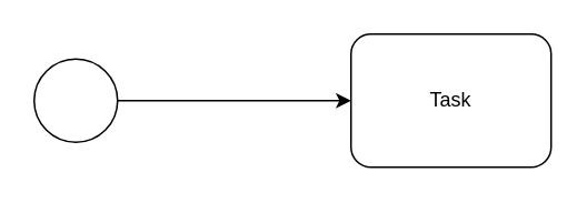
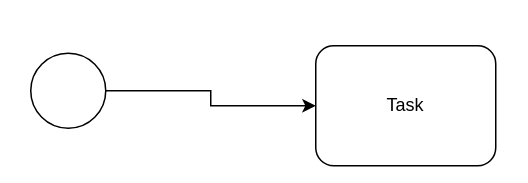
  <mxCell id="0" />
  <mxCell id="1" parent="0" />
  <mxCell id="2" style="edgeStyle=orthogonalEdgeStyle;rounded=0;orthogonalLoop=1;jettySize=auto;html=1;entryX=0;entryY=0.5;entryDx=0;entryDy=0;" edge="1" parent="1" source="3" target="4"><mxGeometry relative="1" as="geometry" /></mxCell>
  <mxCell id="3" value="" style="shape=mxgraph.bpmn.shape;html=1;verticalLabelPosition=bottom;labelBackgroundColor=#ffffff;verticalAlign=top;align=center;perimeter=ellipsePerimeter;outlineConnect=0;outline=standard;symbol=general;" vertex="1" parent="1"><mxGeometry x="20" y="35" width="50" height="50" as="geometry" /></mxCell>
- <mxCell id="4" value="Task" style="shape=ext;rounded=1;html=1;whiteSpace=wrap;" vertex="1" parent="1"><mxGeometry x="210" y="20" width="120" height="80" as="geometry" /></mxCell>
+ <mxCell id="4" value="Task" style="shape=ext;rounded=1;html=1;whiteSpace=wrap;" vertex="1" parent="1"><mxGeometry x="210" y="30" width="120" height="80" as="geometry" /></mxCell>
